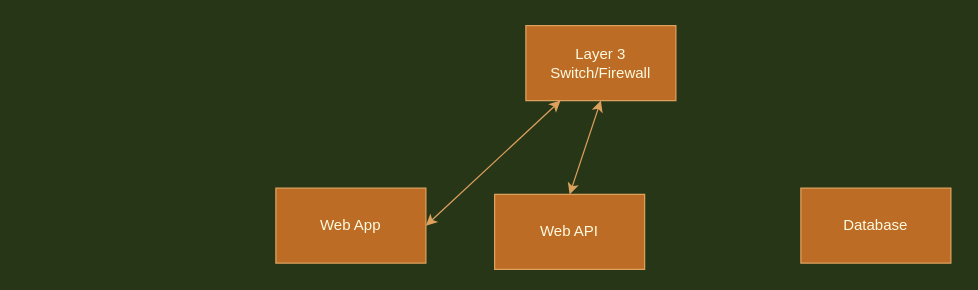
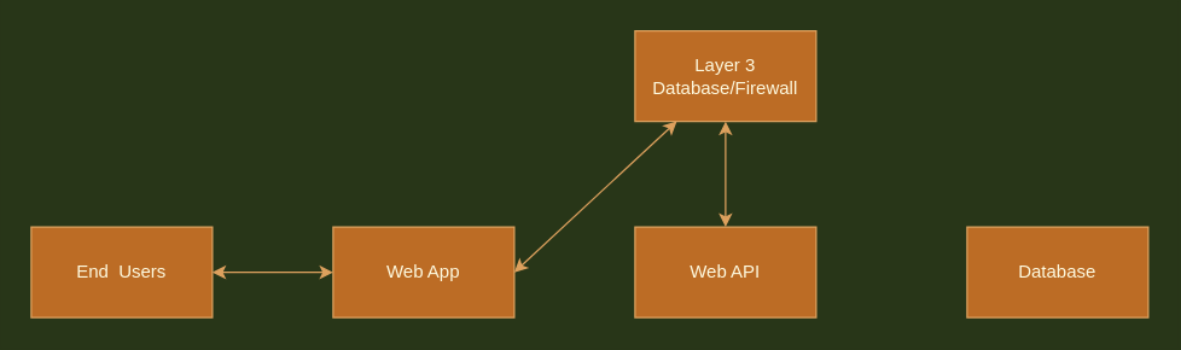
  <mxCell id="0" />
  <mxCell id="1" parent="0" />
+ <mxCell id="2" value="End&amp;nbsp; Users" style="rounded=0;whiteSpace=wrap;html=1;fillColor=#BC6C25;strokeColor=#DDA15E;fontColor=#FEFAE0;" parent="1" vertex="1"><mxGeometry x="20" y="150" width="120" height="60" as="geometry" /></mxCell>
  <mxCell id="3" value="Web App" style="rounded=0;whiteSpace=wrap;html=1;fillColor=#BC6C25;strokeColor=#DDA15E;fontColor=#FEFAE0;" parent="1" vertex="1"><mxGeometry x="220" y="150" width="120" height="60" as="geometry" /></mxCell>
- <mxCell id="5" value="Web API" style="rounded=0;whiteSpace=wrap;html=1;fillColor=#BC6C25;strokeColor=#DDA15E;fontColor=#FEFAE0;" parent="1" vertex="1"><mxGeometry x="395" y="155" width="120" height="60" as="geometry" /></mxCell>
+ <mxCell id="4" value="" style="endArrow=classic;startArrow=classic;html=1;rounded=0;exitX=1;exitY=0.5;exitDx=0;exitDy=0;entryX=0;entryY=0.5;entryDx=0;entryDy=0;labelBackgroundColor=#283618;strokeColor=#DDA15E;fontColor=#FEFAE0;" parent="1" source="2" target="3" edge="1"><mxGeometry width="50" height="50" relative="1" as="geometry"><mxPoint x="330" y="200" as="sourcePoint" /><mxPoint x="380" y="150" as="targetPoint" /></mxGeometry></mxCell>
+ <mxCell id="5" value="Web API" style="rounded=0;whiteSpace=wrap;html=1;fillColor=#BC6C25;strokeColor=#DDA15E;fontColor=#FEFAE0;" parent="1" vertex="1"><mxGeometry x="420" y="150" width="120" height="60" as="geometry" /></mxCell>
  <mxCell id="6" value="" style="endArrow=classic;startArrow=classic;html=1;rounded=0;exitX=1;exitY=0.5;exitDx=0;exitDy=0;labelBackgroundColor=#283618;strokeColor=#DDA15E;fontColor=#FEFAE0;" parent="1" source="3" target="8" edge="1"><mxGeometry width="50" height="50" relative="1" as="geometry"><mxPoint x="330" y="200" as="sourcePoint" /><mxPoint x="380" y="150" as="targetPoint" /></mxGeometry></mxCell>
  <mxCell id="7" value="Database" style="rounded=0;whiteSpace=wrap;html=1;fillColor=#BC6C25;strokeColor=#DDA15E;fontColor=#FEFAE0;" parent="1" vertex="1"><mxGeometry x="640" y="150" width="120" height="60" as="geometry" /></mxCell>
- <mxCell id="8" value="Layer 3 Switch/Firewall" style="rounded=0;whiteSpace=wrap;html=1;fillColor=#BC6C25;strokeColor=#DDA15E;fontColor=#FEFAE0;" parent="1" vertex="1"><mxGeometry x="420" y="20" width="120" height="60" as="geometry" /></mxCell>
+ <mxCell id="8" value="Layer 3 Database/Firewall" style="rounded=0;whiteSpace=wrap;html=1;fillColor=#BC6C25;strokeColor=#DDA15E;fontColor=#FEFAE0;" parent="1" vertex="1"><mxGeometry x="420" y="20" width="120" height="60" as="geometry" /></mxCell>
  <mxCell id="9" value="" style="endArrow=classic;startArrow=classic;html=1;rounded=0;entryX=0.5;entryY=1;entryDx=0;entryDy=0;exitX=0.5;exitY=0;exitDx=0;exitDy=0;labelBackgroundColor=#283618;strokeColor=#DDA15E;fontColor=#FEFAE0;" parent="1" source="5" target="8" edge="1"><mxGeometry width="50" height="50" relative="1" as="geometry"><mxPoint x="330" y="100" as="sourcePoint" /><mxPoint x="380" y="50" as="targetPoint" /></mxGeometry></mxCell>
